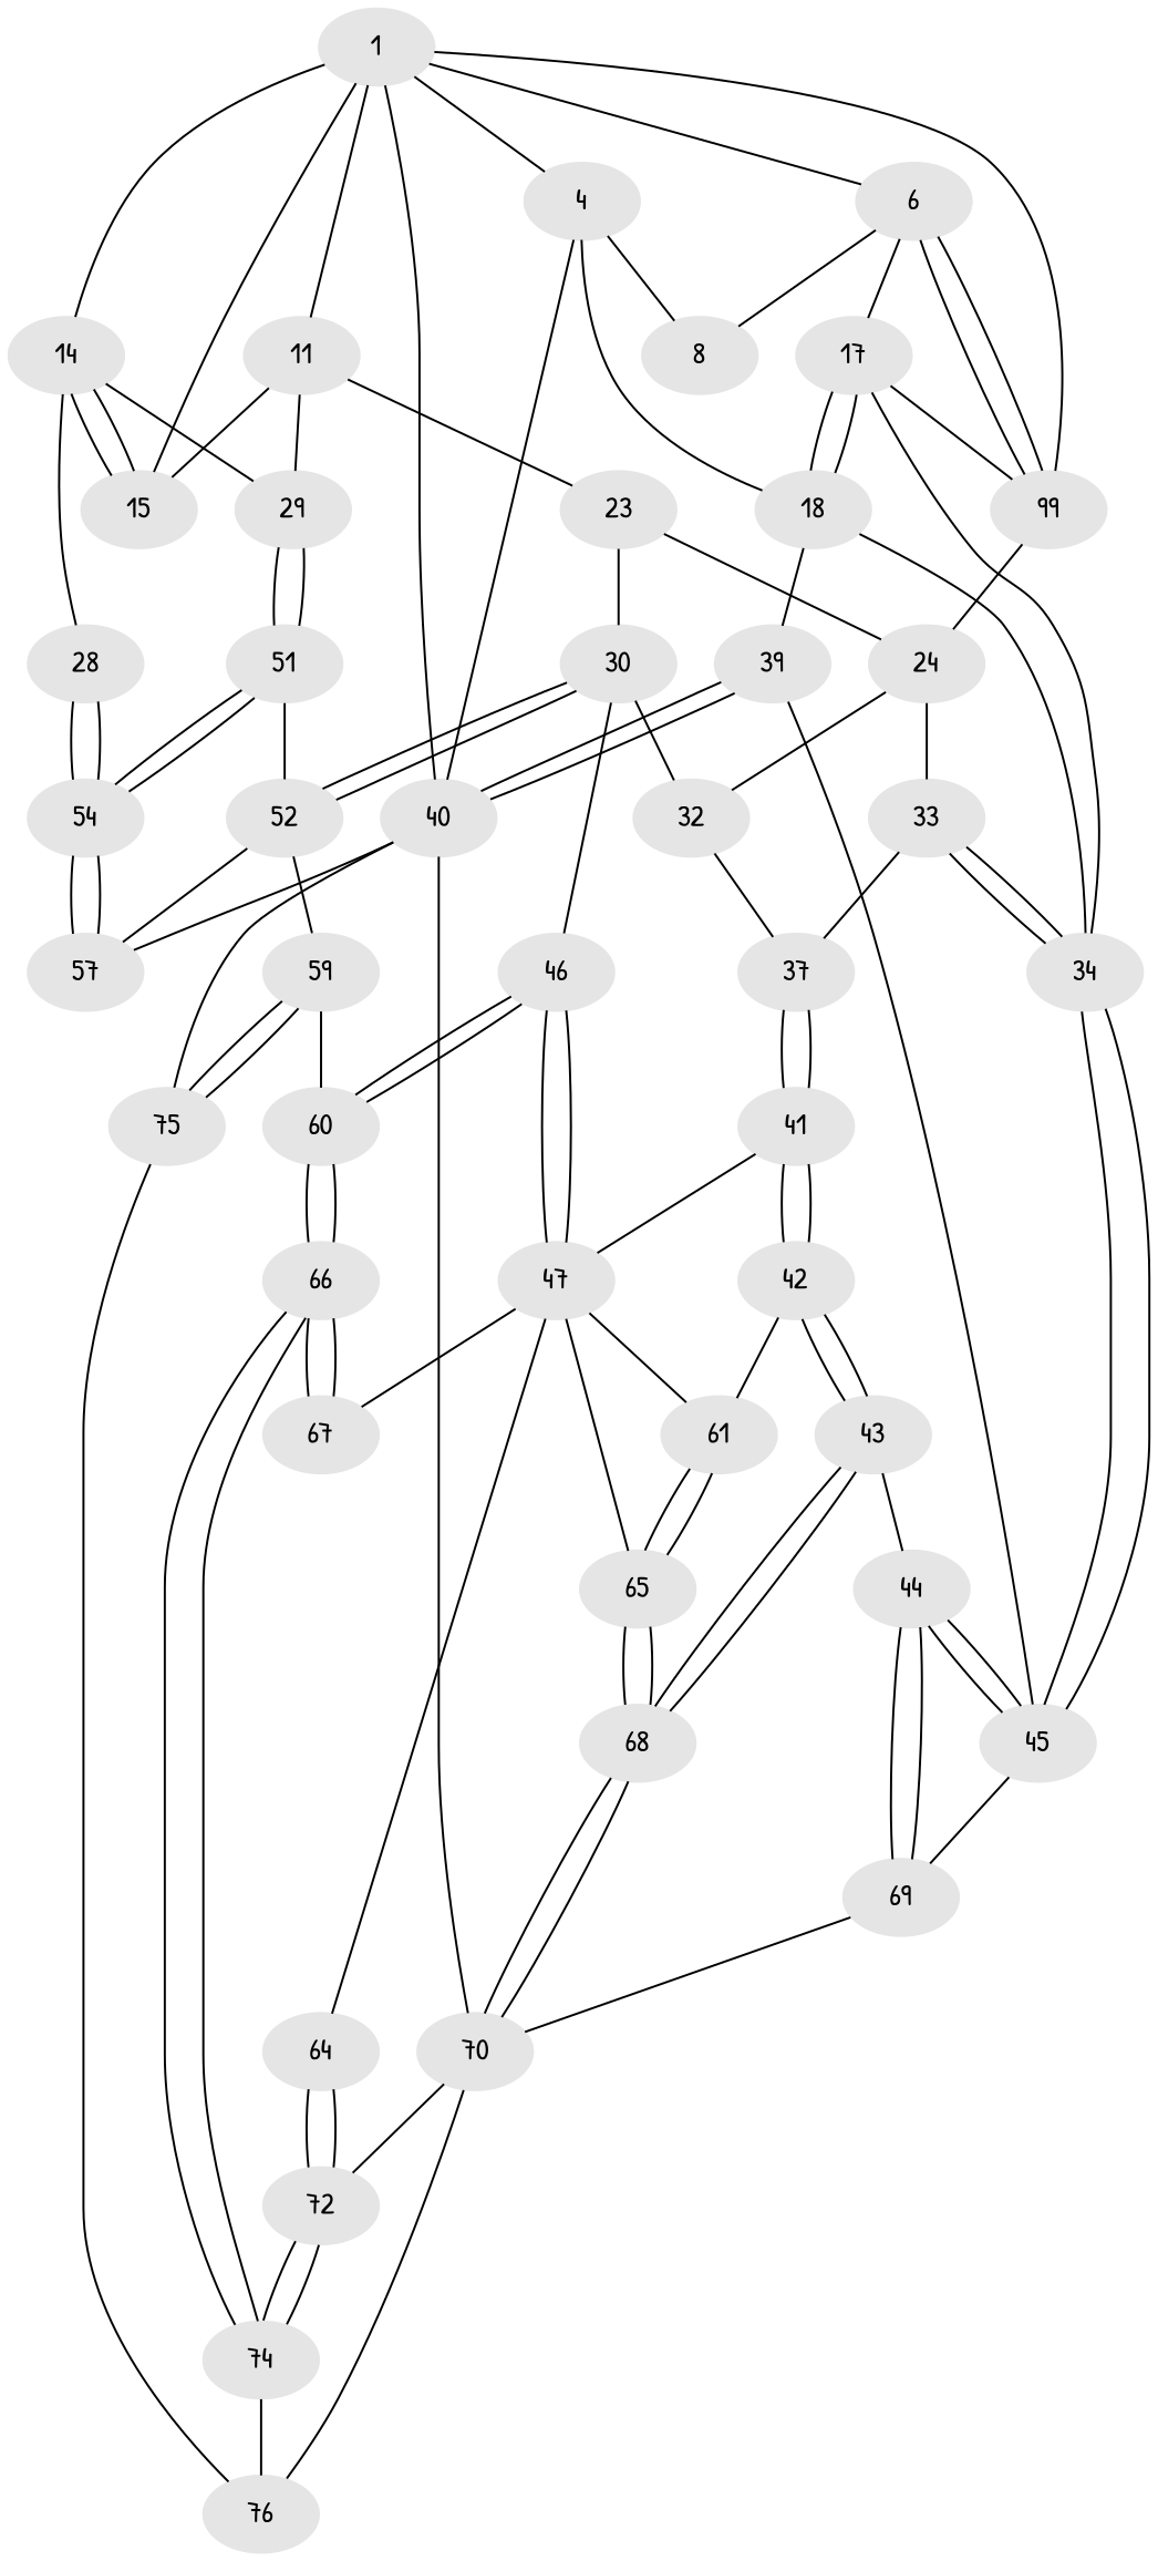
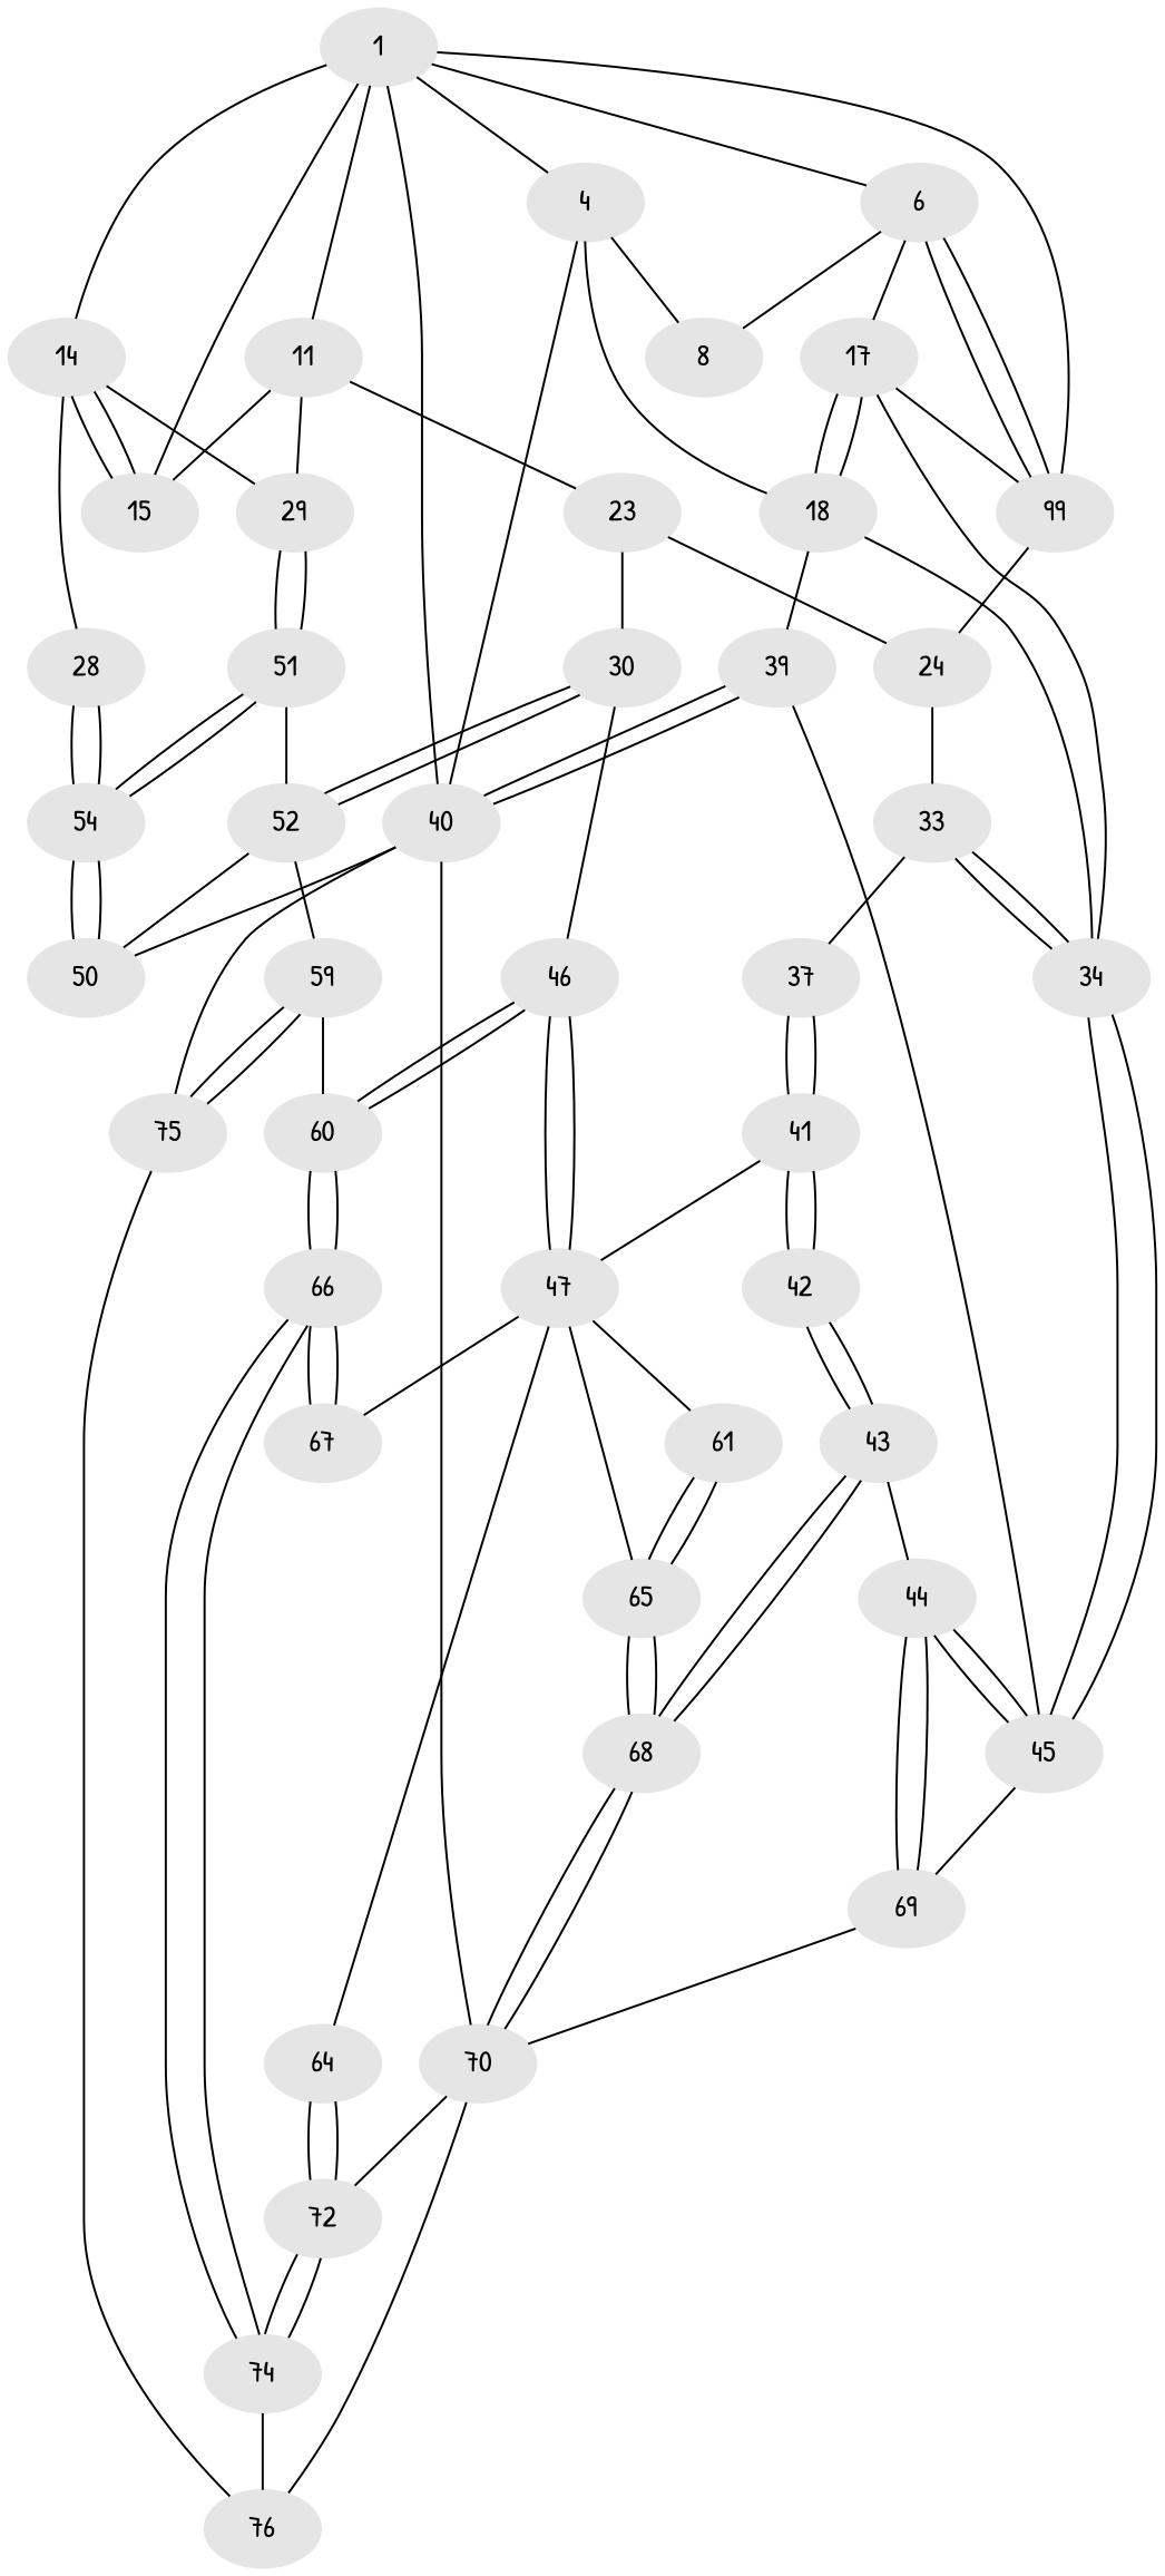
  graph {
    fontname="Patrick Hand"
    node [color=gray90 fontname="Patrick Hand" style=filled]
    edge [fontname="Patrick Hand"]
    1 [super="+2+5"]
    4 [super="+9"]
    6 [super="+7"]
    11 [super="+12+22"]
    14
    15
    n7 [label=99 super="+20+21"]
    40 [super="+55"]
    8
    18 [super="+38"]
    17 [super="+36"]
    23 [super="+27"]
    29
    28
    24 [super="+25"]
-   57
+   57 [label=50]
    70 [super="+73+71"]
    75
    34 [super="+35"]
    39
    30 [super="+31"]
    51
    54
    45 [super="+53"]
-   32
    33
    46
    52 [super="+58"]
    37
    47 [super="+48+62"]
    60
    59
    41 [super="+49"]
    69
    42 [super="+50"]
    72
    76
    43
    61
    64
    67
    65
    44
    68
    66
    74
    1 -- 4
    1 -- 6
    1 -- 11 [weight=2]
    1 -- 14
    1 -- 15
    1 -- n7
    1 -- 40
    4 -- 40
    4 -- 8 [weight=2]
    4 -- 18
    6 -- n7 [weight=2]
    6 -- n7
    6 -- 8
    6 -- 17
    11 -- 15
    11 -- 23 [weight=2]
    11 -- 29
    14 -- 15
    14 -- 15
    14 -- 29
    14 -- 28
    n7 -- 24
    40 -- 57
    40 -- 70 [weight=2]
    40 -- 75
    18 -- 34
    18 -- 39
    17 -- n7
    17 -- 18
    17 -- 18
    17 -- 34
    23 -- 24
    23 -- 30
    29 -- 51
    29 -- 51
    28 -- 54
    28 -- 54
-   24 -- 32
    24 -- 33
    70 -- 72
    70 -- 76
    75 -- 76
    34 -- 45
    34 -- 45
    39 -- 40
    39 -- 40
    39 -- 45
-   30 -- 32
    30 -- 46
    30 -- 52
    30 -- 52
    51 -- 54
    51 -- 54
    51 -- 52
    54 -- 57
    54 -- 57
    45 -- 69
-   32 -- 37
    33 -- 34
    33 -- 34
    33 -- 37
    46 -- 47
    46 -- 47
    46 -- 60
    46 -- 60
    52 -- 57
    52 -- 59
    37 -- 41
    37 -- 41
    47 -- 61
    47 -- 64
    47 -- 67 [weight=2]
    47 -- 65
    60 -- 66
    60 -- 66
    59 -- 75
    59 -- 75
    59 -- 60
    41 -- 47
    41 -- 42 [weight=2]
    41 -- 42
    69 -- 70
    42 -- 43
    42 -- 43
-   42 -- 61
    72 -- 74
    72 -- 74
    43 -- 44
    43 -- 68
    43 -- 68
    61 -- 65
    61 -- 65
    64 -- 72
    64 -- 72
    65 -- 68
    65 -- 68
    44 -- 45
    44 -- 45
    44 -- 69
    44 -- 69
    68 -- 70
    68 -- 70
    66 -- 67
    66 -- 67
    66 -- 74
    66 -- 74
    74 -- 76
  }
